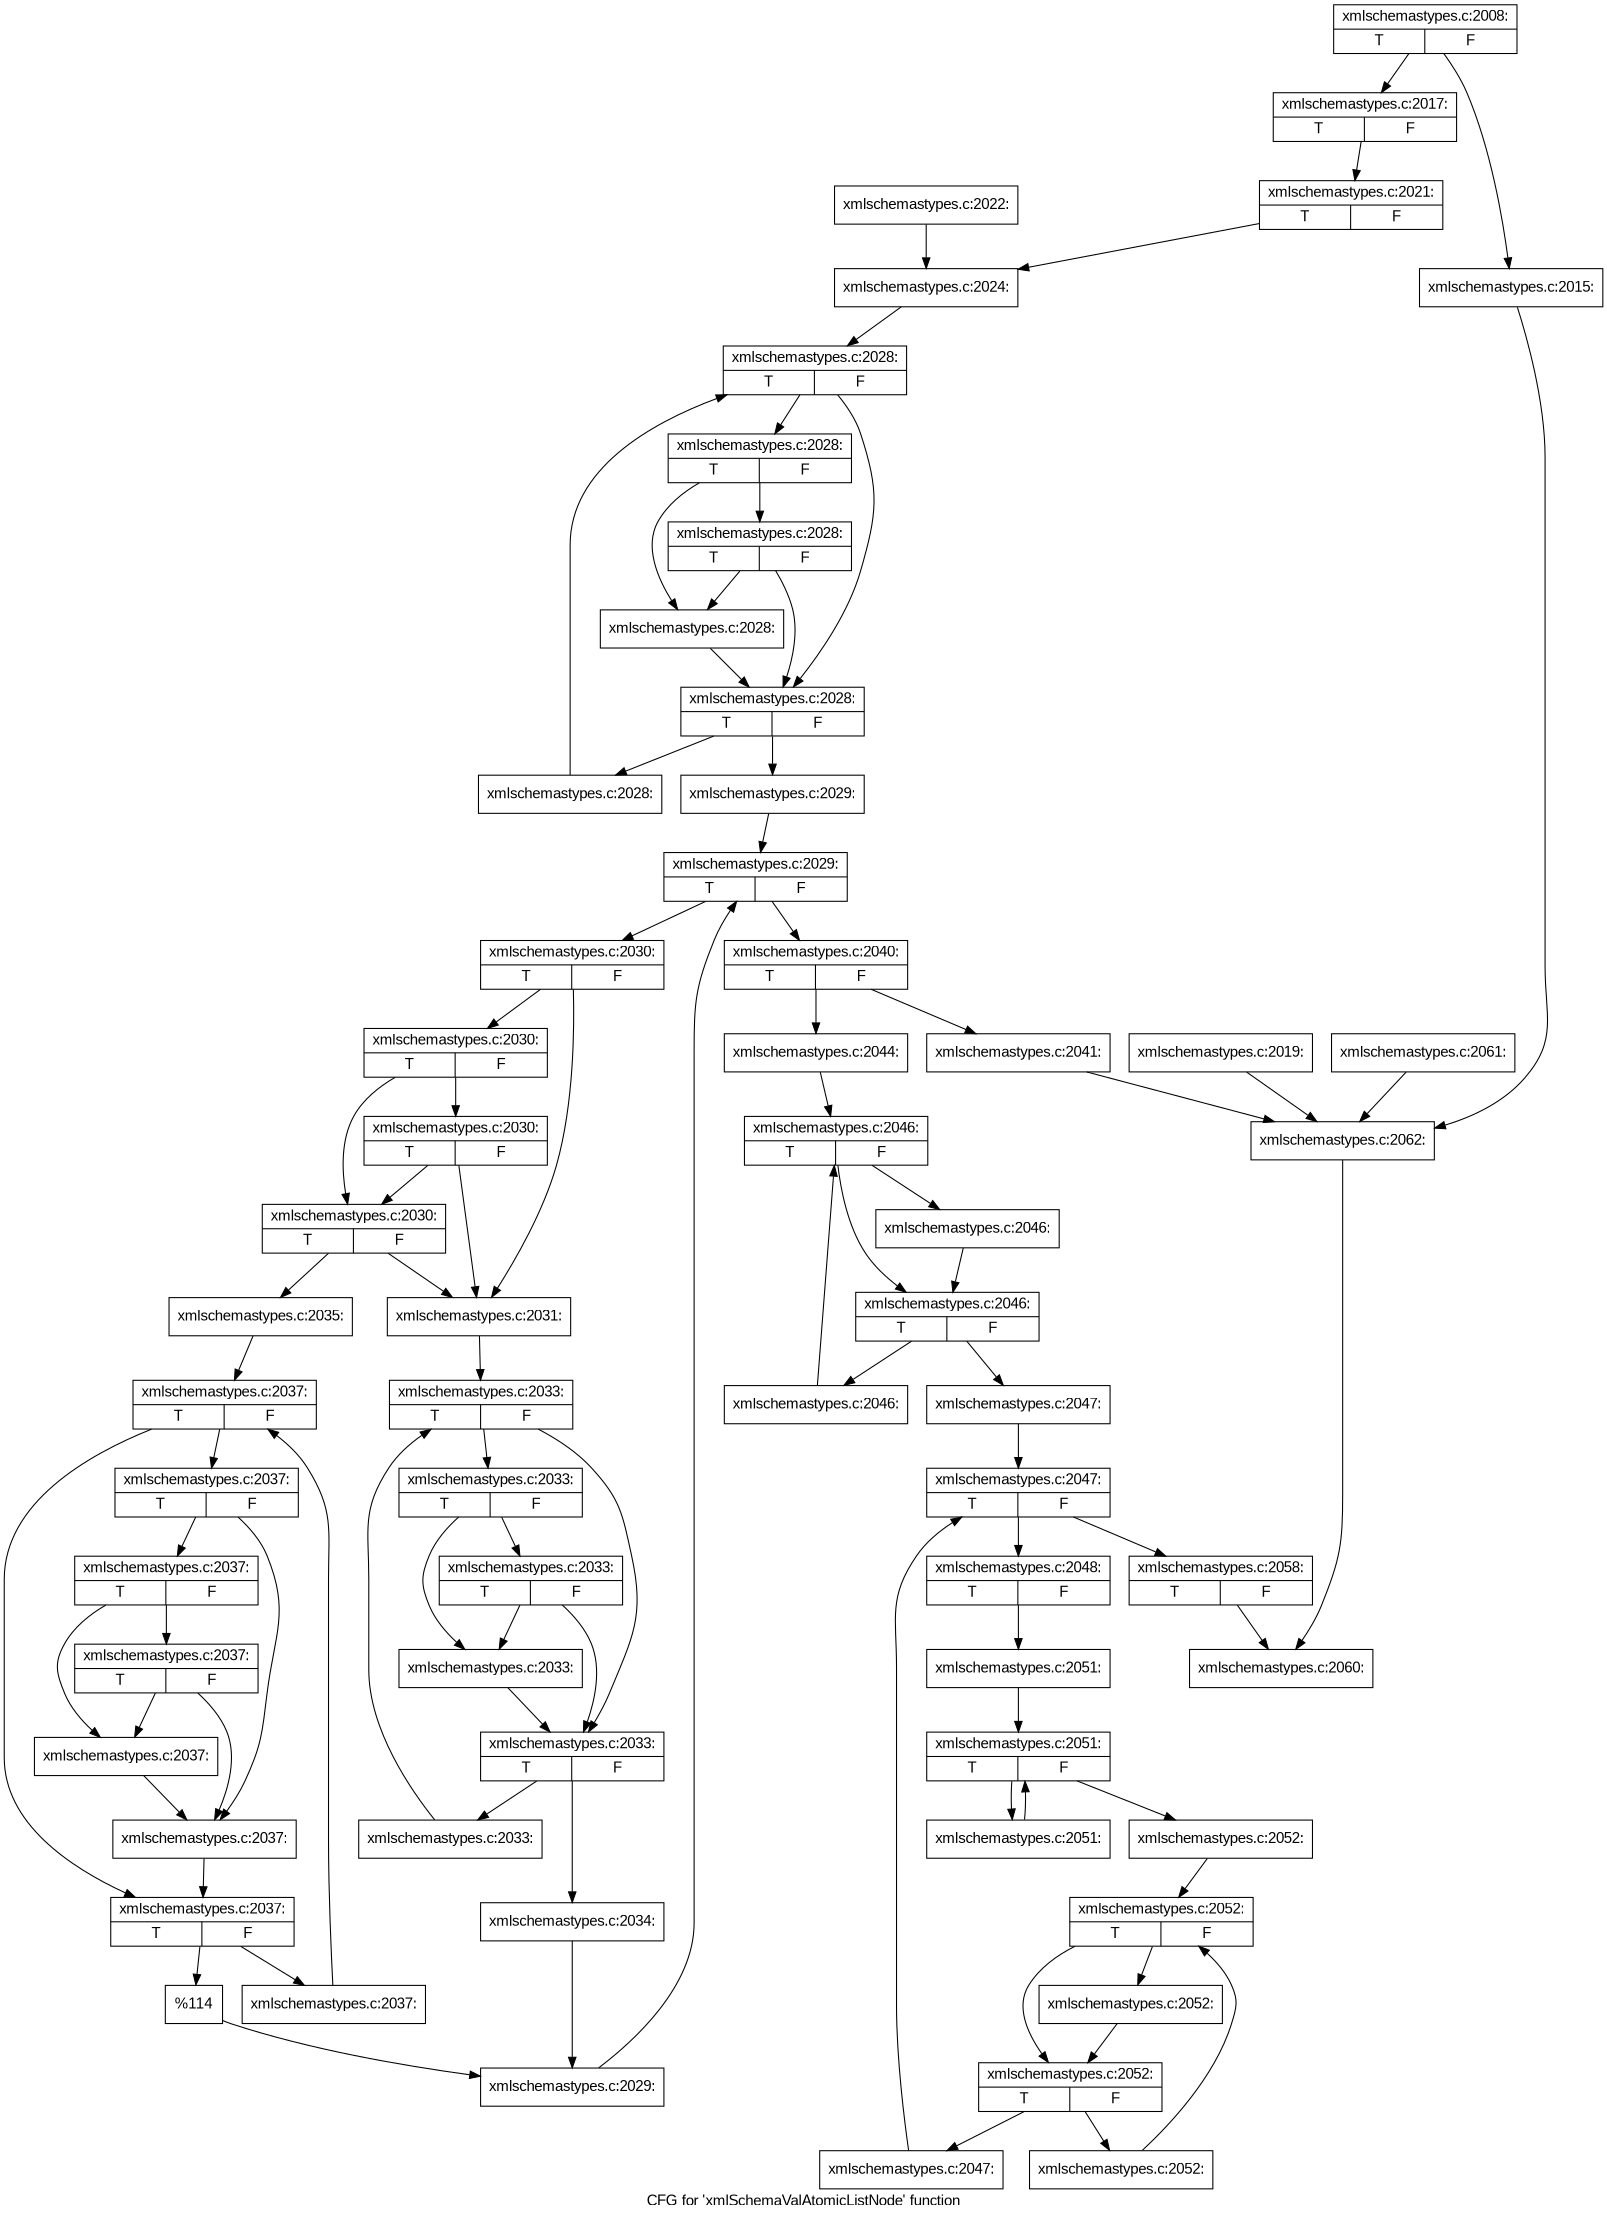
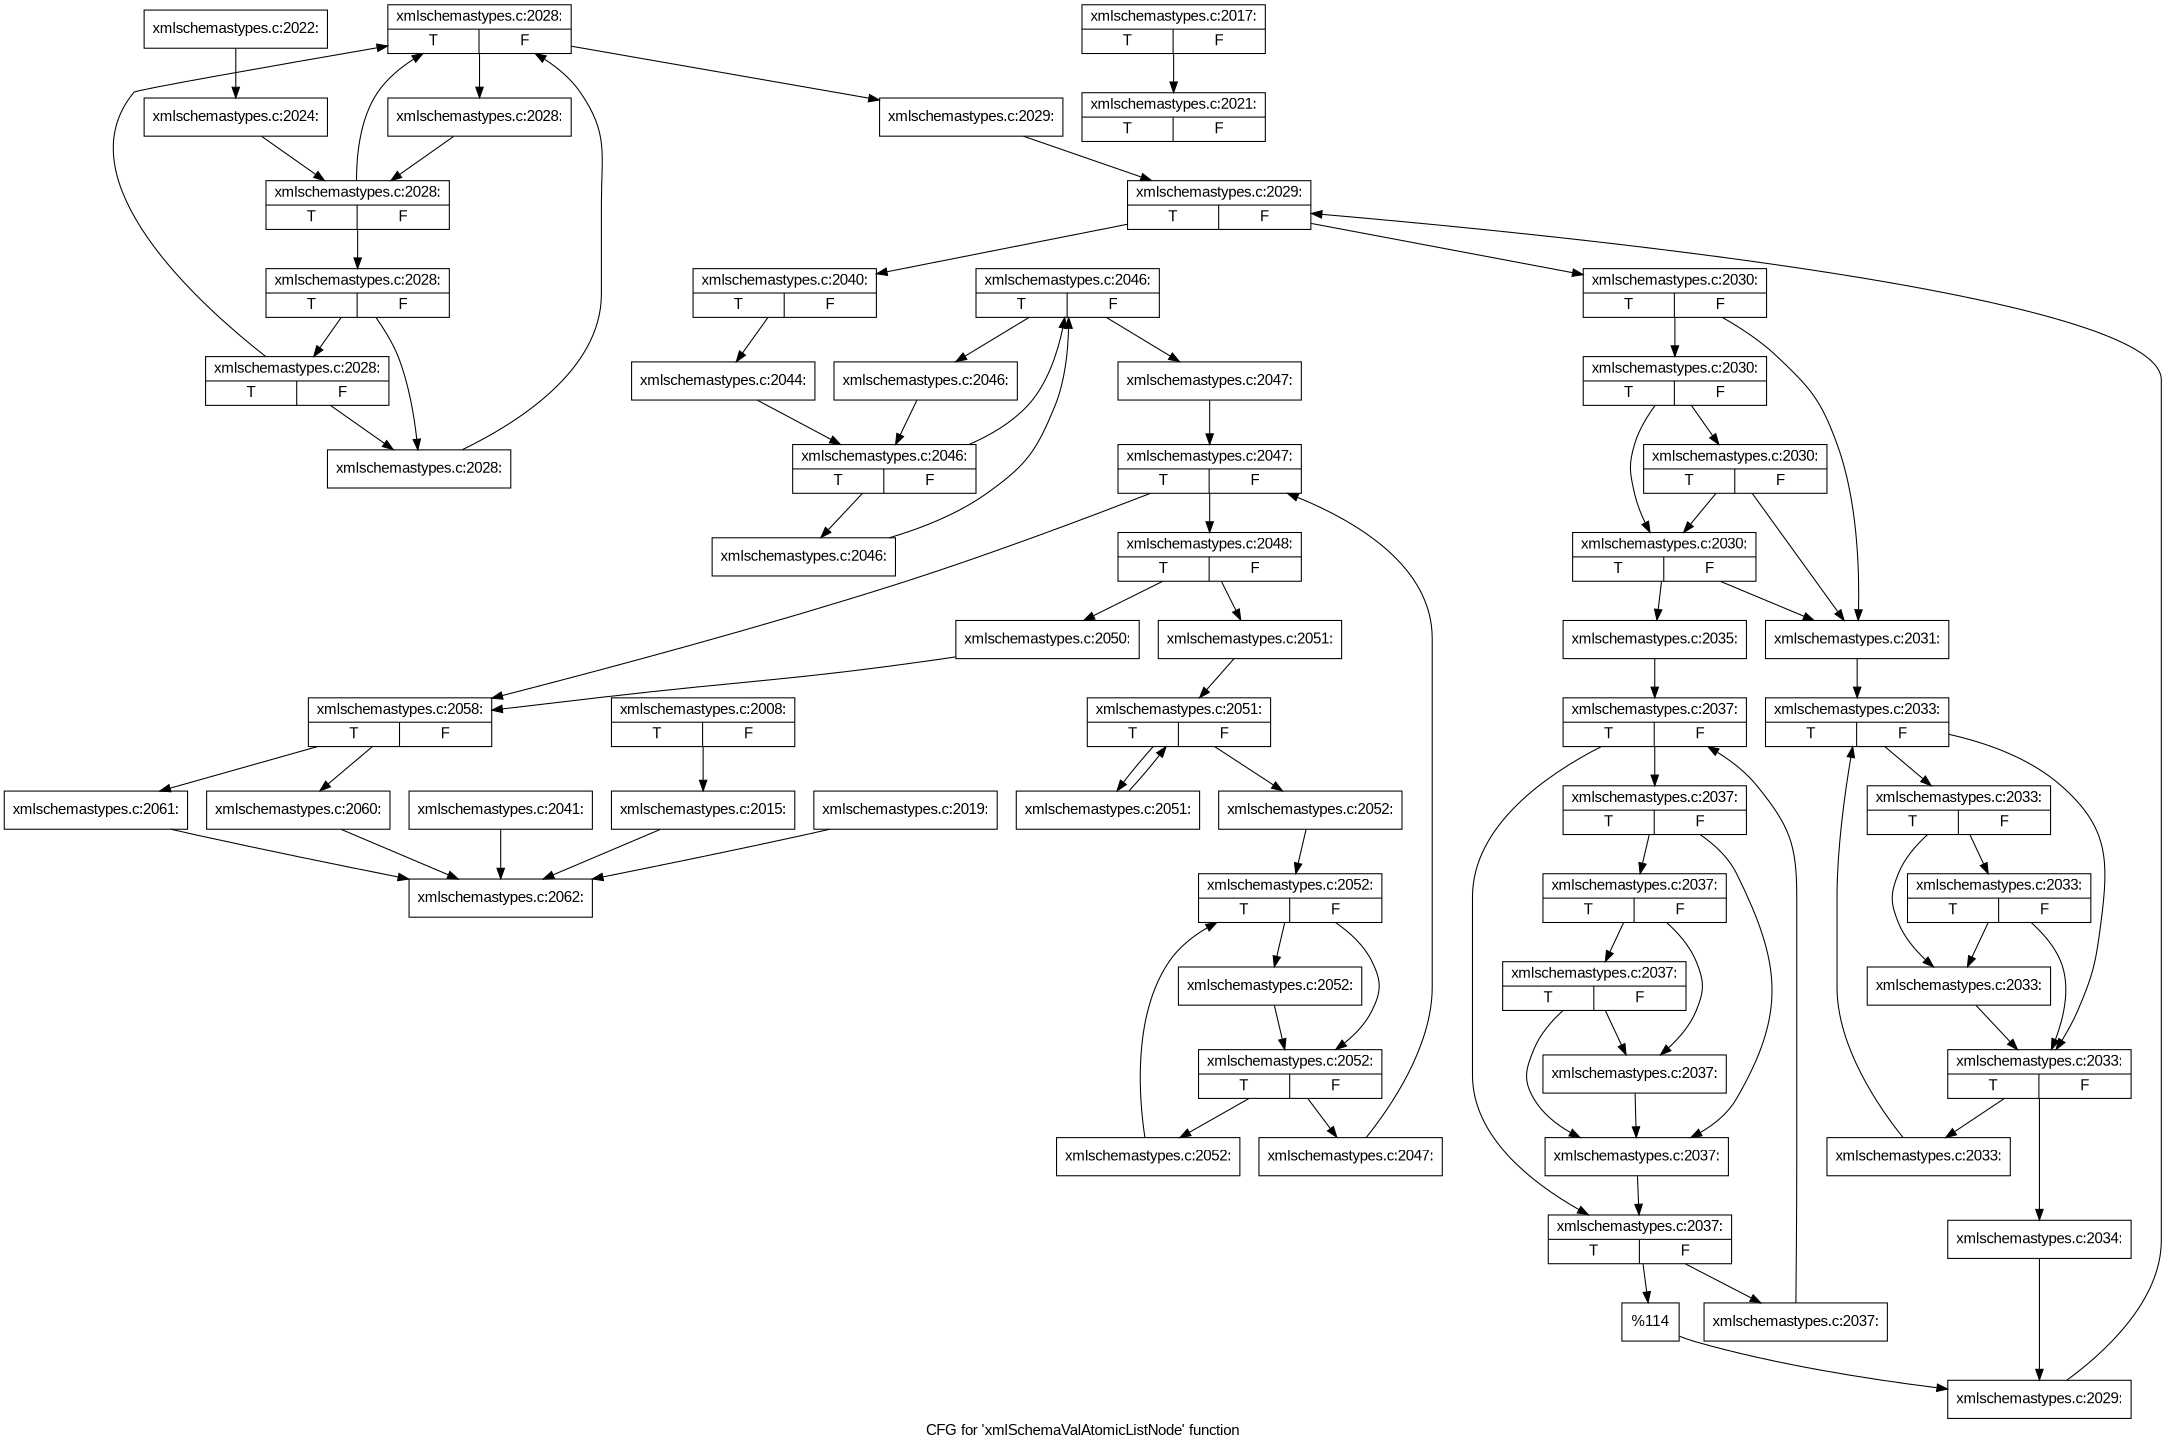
  digraph {
    fontname="Liberation Sans"
    label="CFG for 'xmlSchemaValAtomicListNode' function"
    node [fontname="Liberation Sans" shape=record]
    edge [fontname="Liberation Sans"]
    n1 [label="{xmlschemastypes.c:2008:|{<s0>T|<s1>F}}"]
    n2 [label="{xmlschemastypes.c:2015:}"]
    n3 [label="{xmlschemastypes.c:2017:|{<s0>T|<s1>F}}"]
    n4 [label="{xmlschemastypes.c:2062:}"]
    n5 [label="{xmlschemastypes.c:2021:|{<s0>T|<s1>F}}"]
    n6 [label="{xmlschemastypes.c:2019:}"]
    n7 [label="{xmlschemastypes.c:2024:}"]
    n8 [label="{xmlschemastypes.c:2022:}"]
    n9 [label="{xmlschemastypes.c:2028:|{<s0>T|<s1>F}}"]
    n10 [label="{xmlschemastypes.c:2028:|{<s0>T|<s1>F}}"]
    n11 [label="{xmlschemastypes.c:2028:|{<s0>T|<s1>F}}"]
    n12 [label="{xmlschemastypes.c:2028:}"]
    n13 [label="{xmlschemastypes.c:2029:}"]
    n14 [label="{xmlschemastypes.c:2028:|{<s0>T|<s1>F}}"]
    n15 [label="{xmlschemastypes.c:2028:}"]
    n16 [label="{xmlschemastypes.c:2029:|{<s0>T|<s1>F}}"]
    n17 [label="{xmlschemastypes.c:2030:|{<s0>T|<s1>F}}"]
    n18 [label="{xmlschemastypes.c:2040:|{<s0>T|<s1>F}}"]
    n19 [label="{xmlschemastypes.c:2031:}"]
    n20 [label="{xmlschemastypes.c:2030:|{<s0>T|<s1>F}}"]
    n21 [label="{xmlschemastypes.c:2041:}"]
    n22 [label="{xmlschemastypes.c:2044:}"]
    n23 [label="{xmlschemastypes.c:2033:|{<s0>T|<s1>F}}"]
    n24 [label="{xmlschemastypes.c:2030:|{<s0>T|<s1>F}}"]
    n25 [label="{xmlschemastypes.c:2030:|{<s0>T|<s1>F}}"]
    n26 [label="{xmlschemastypes.c:2046:|{<s0>T|<s1>F}}"]
    n27 [label="{xmlschemastypes.c:2033:|{<s0>T|<s1>F}}"]
    n28 [label="{xmlschemastypes.c:2033:|{<s0>T|<s1>F}}"]
    n29 [label="{xmlschemastypes.c:2035:}"]
    n30 [label="{xmlschemastypes.c:2037:|{<s0>T|<s1>F}}"]
    n31 [label="{xmlschemastypes.c:2037:|{<s0>T|<s1>F}}"]
    n32 [label="{xmlschemastypes.c:2037:|{<s0>T|<s1>F}}"]
    n33 [label="{xmlschemastypes.c:2033:}"]
    n34 [label="{xmlschemastypes.c:2034:}"]
    n35 [label="{xmlschemastypes.c:2033:|{<s0>T|<s1>F}}"]
    n36 [label="{xmlschemastypes.c:2033:}"]
    n37 [label="{xmlschemastypes.c:2029:}"]
    n38 [label="{xmlschemastypes.c:2037:}"]
    n39 [label="{xmlschemastypes.c:2037:|{<s0>T|<s1>F}}"]
    n40 [label="{xmlschemastypes.c:2037:}"]
    n41 [label="{%114}"]
    n42 [label="{xmlschemastypes.c:2037:|{<s0>T|<s1>F}}"]
    n43 [label="{xmlschemastypes.c:2037:}"]
    n44 [label="{xmlschemastypes.c:2046:}"]
    n45 [label="{xmlschemastypes.c:2046:|{<s0>T|<s1>F}}"]
    n46 [label="{xmlschemastypes.c:2046:}"]
    n47 [label="{xmlschemastypes.c:2047:}"]
    n48 [label="{xmlschemastypes.c:2047:|{<s0>T|<s1>F}}"]
    n49 [label="{xmlschemastypes.c:2048:|{<s0>T|<s1>F}}"]
    n50 [label="{xmlschemastypes.c:2058:|{<s0>T|<s1>F}}"]
+   n51 [label="{xmlschemastypes.c:2050:}"]
    n52 [label="{xmlschemastypes.c:2051:}"]
    n53 [label="{xmlschemastypes.c:2060:}"]
    n54 [label="{xmlschemastypes.c:2061:}"]
    n55 [label="{xmlschemastypes.c:2051:|{<s0>T|<s1>F}}"]
    n56 [label="{xmlschemastypes.c:2051:}"]
    n57 [label="{xmlschemastypes.c:2052:}"]
    n58 [label="{xmlschemastypes.c:2052:|{<s0>T|<s1>F}}"]
    n59 [label="{xmlschemastypes.c:2052:}"]
    n60 [label="{xmlschemastypes.c:2052:|{<s0>T|<s1>F}}"]
    n61 [label="{xmlschemastypes.c:2052:}"]
    n62 [label="{xmlschemastypes.c:2047:}"]
    n1 -> n2
-   n1 -> n3
    n2 -> n4
    n3 -> n5
-   n5 -> n7
    n6 -> n4
    n7 -> n9
    n8 -> n7
    n9 -> n10
    n9 -> n11
    n10 -> n12
    n10 -> n13
    n11 -> n14
    n11 -> n15
    n12 -> n9
    n13 -> n16
    n14 -> n10
    n14 -> n15
    n15 -> n10
    n16 -> n17
    n16 -> n18
    n17 -> n19
    n17 -> n20
-   n18 -> n21
    n18 -> n22
    n19 -> n23
    n20 -> n24
    n20 -> n25
    n21 -> n4
    n22 -> n26
    n23 -> n27
    n23 -> n28
    n24 -> n19
    n24 -> n25
    n25 -> n19
    n25 -> n29
    n26 -> n44
    n26 -> n45
    n27 -> n33
    n27 -> n34
    n28 -> n35
    n28 -> n36
    n29 -> n30
    n30 -> n31
    n30 -> n32
    n31 -> n38
    n31 -> n39
    n32 -> n40
    n32 -> n41
    n33 -> n23
    n34 -> n37
    n35 -> n27
    n35 -> n36
    n36 -> n27
    n37 -> n16
    n38 -> n32
    n39 -> n42
    n39 -> n43
    n40 -> n30
    n41 -> n37
    n42 -> n38
    n42 -> n43
    n43 -> n38
    n44 -> n45
    n45 -> n46
    n45 -> n47
    n46 -> n26
    n47 -> n48
    n48 -> n49
    n48 -> n50
+   n49 -> n51
    n49 -> n52
    n50 -> n53
+   n50 -> n54
+   n51 -> n50
    n52 -> n55
-   n4 -> n53
+   n53 -> n4
    n54 -> n4
    n55 -> n56
    n55 -> n57
    n56 -> n55
    n57 -> n58
    n58 -> n59
    n58 -> n60
    n59 -> n60
    n60 -> n61
    n60 -> n62
    n61 -> n58
    n62 -> n48
  }
